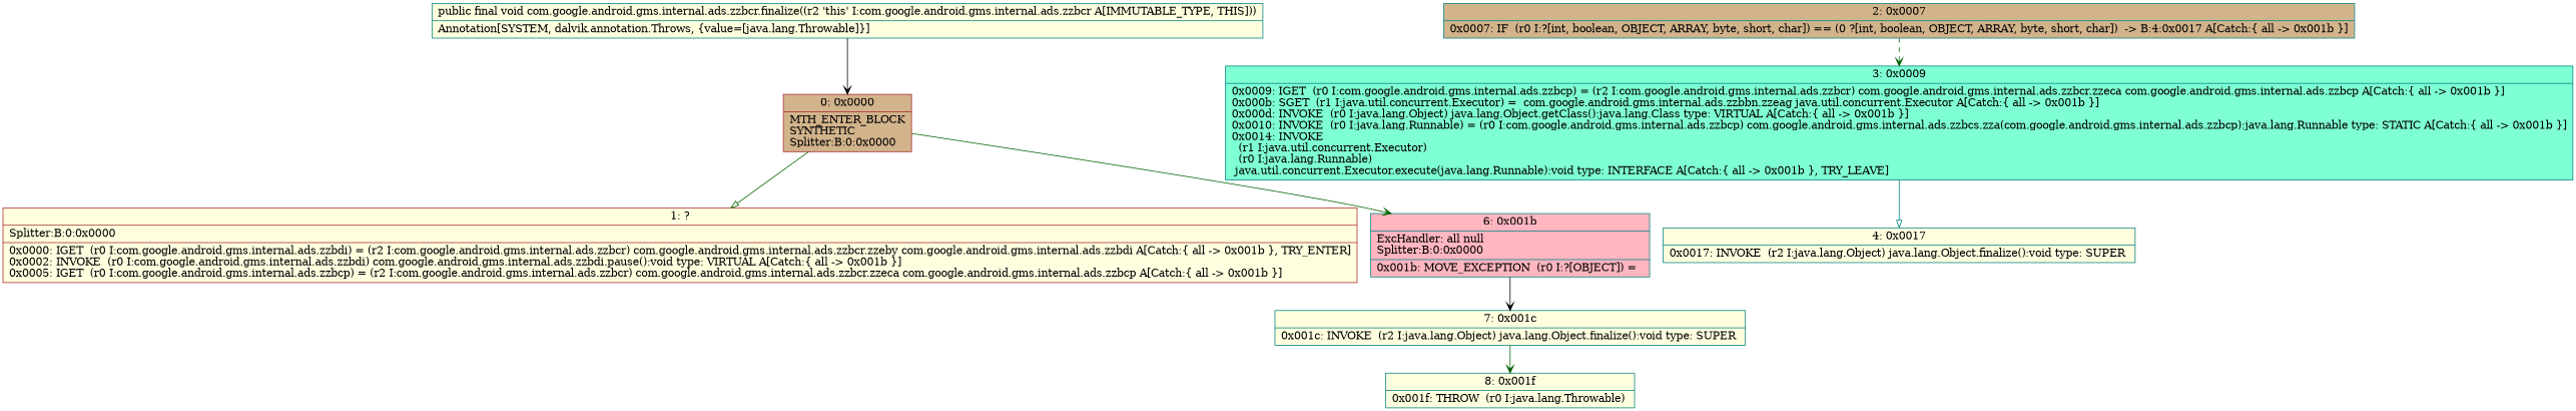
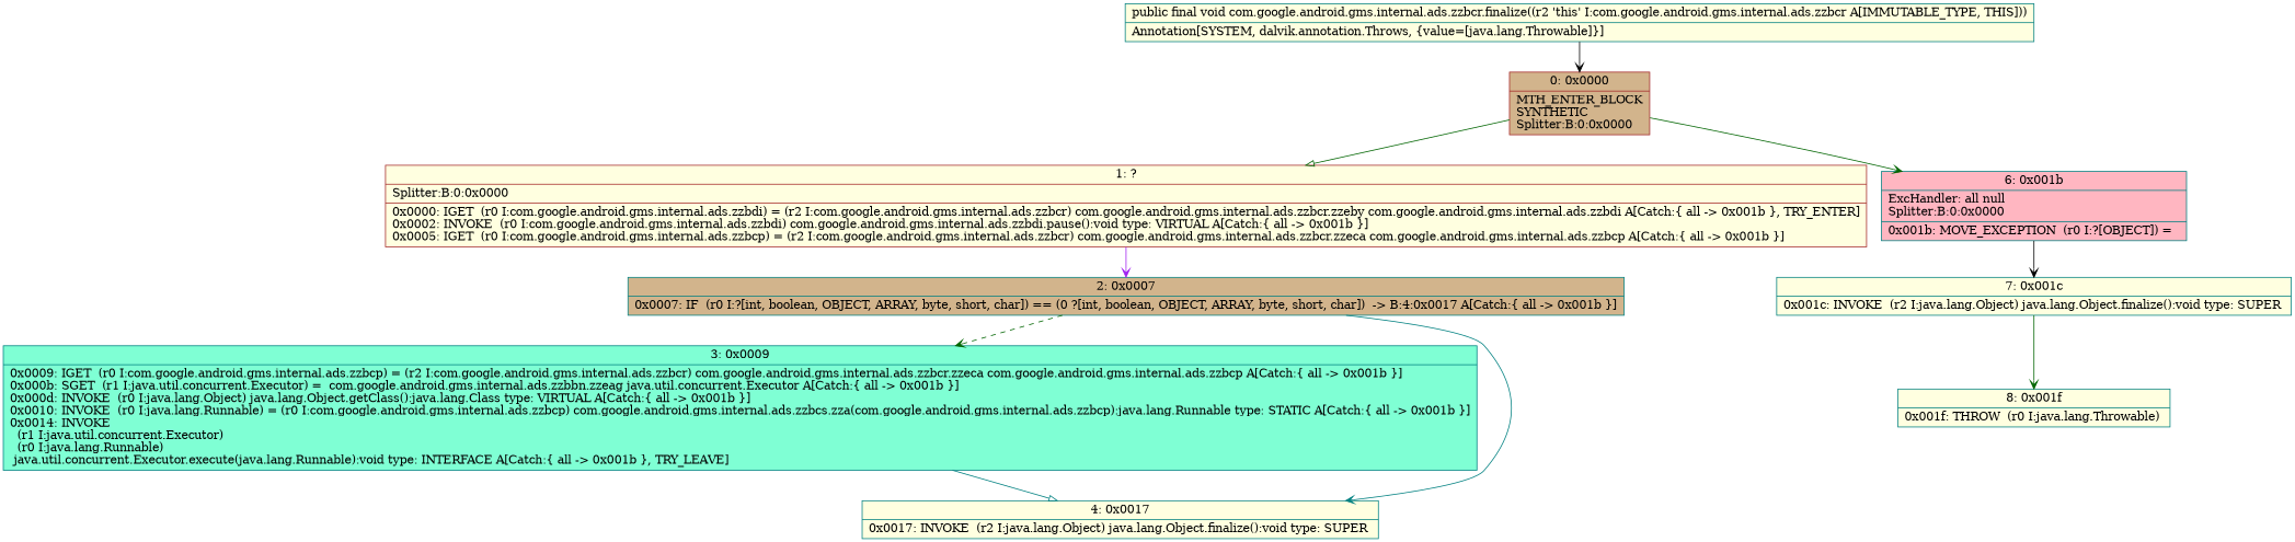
  digraph {
    node [color=teal fillcolor=lightyellow shape=record style=filled]
    edge [arrowhead=vee color=darkgreen]
    n1 [color=brown fillcolor=tan label="{0\:\ 0x0000|MTH_ENTER_BLOCK\lSYNTHETIC\lSplitter:B:0:0x0000\l}"]
    n2 [color=brown label="{1\:\ ?|Splitter:B:0:0x0000\l|0x0000: IGET  (r0 I:com.google.android.gms.internal.ads.zzbdi) = (r2 I:com.google.android.gms.internal.ads.zzbcr) com.google.android.gms.internal.ads.zzbcr.zzeby com.google.android.gms.internal.ads.zzbdi A[Catch:\{ all \-\> 0x001b \}, TRY_ENTER]\l0x0002: INVOKE  (r0 I:com.google.android.gms.internal.ads.zzbdi) com.google.android.gms.internal.ads.zzbdi.pause():void type: VIRTUAL A[Catch:\{ all \-\> 0x001b \}]\l0x0005: IGET  (r0 I:com.google.android.gms.internal.ads.zzbcp) = (r2 I:com.google.android.gms.internal.ads.zzbcr) com.google.android.gms.internal.ads.zzbcr.zzeca com.google.android.gms.internal.ads.zzbcp A[Catch:\{ all \-\> 0x001b \}]\l}"]
    n3 [fillcolor=lightpink label="{6\:\ 0x001b|ExcHandler: all null\lSplitter:B:0:0x0000\l|0x001b: MOVE_EXCEPTION  (r0 I:?[OBJECT]) =  \l}"]
    n4 [fillcolor=tan label="{2\:\ 0x0007|0x0007: IF  (r0 I:?[int, boolean, OBJECT, ARRAY, byte, short, char]) == (0 ?[int, boolean, OBJECT, ARRAY, byte, short, char])  \-\> B:4:0x0017 A[Catch:\{ all \-\> 0x001b \}]\l}"]
    n5 [label="{7\:\ 0x001c|0x001c: INVOKE  (r2 I:java.lang.Object) java.lang.Object.finalize():void type: SUPER \l}"]
    n6 [fillcolor=aquamarine label="{3\:\ 0x0009|0x0009: IGET  (r0 I:com.google.android.gms.internal.ads.zzbcp) = (r2 I:com.google.android.gms.internal.ads.zzbcr) com.google.android.gms.internal.ads.zzbcr.zzeca com.google.android.gms.internal.ads.zzbcp A[Catch:\{ all \-\> 0x001b \}]\l0x000b: SGET  (r1 I:java.util.concurrent.Executor) =  com.google.android.gms.internal.ads.zzbbn.zzeag java.util.concurrent.Executor A[Catch:\{ all \-\> 0x001b \}]\l0x000d: INVOKE  (r0 I:java.lang.Object) java.lang.Object.getClass():java.lang.Class type: VIRTUAL A[Catch:\{ all \-\> 0x001b \}]\l0x0010: INVOKE  (r0 I:java.lang.Runnable) = (r0 I:com.google.android.gms.internal.ads.zzbcp) com.google.android.gms.internal.ads.zzbcs.zza(com.google.android.gms.internal.ads.zzbcp):java.lang.Runnable type: STATIC A[Catch:\{ all \-\> 0x001b \}]\l0x0014: INVOKE  \l  (r1 I:java.util.concurrent.Executor)\l  (r0 I:java.lang.Runnable)\l java.util.concurrent.Executor.execute(java.lang.Runnable):void type: INTERFACE A[Catch:\{ all \-\> 0x001b \}, TRY_LEAVE]\l}"]
    n7 [label="{4\:\ 0x0017|0x0017: INVOKE  (r2 I:java.lang.Object) java.lang.Object.finalize():void type: SUPER \l}"]
    n8 [label="{8\:\ 0x001f|0x001f: THROW  (r0 I:java.lang.Throwable) \l}"]
    n9 [label="{public final void com.google.android.gms.internal.ads.zzbcr.finalize((r2 'this' I:com.google.android.gms.internal.ads.zzbcr A[IMMUTABLE_TYPE, THIS]))  | Annotation[SYSTEM, dalvik.annotation.Throws, \{value=[java.lang.Throwable]\}]\l}"]
    n1 -> n2 [arrowhead=onormal]
    n1 -> n3
+   n2 -> n4 [color=purple]
    n3 -> n5 [color=black]
    n4 -> n6 [style=dashed]
+   n4 -> n7 [color=teal]
    n5 -> n8
    n6 -> n7 [arrowhead=onormal color=teal]
    n9 -> n1 [color=black]
  }
